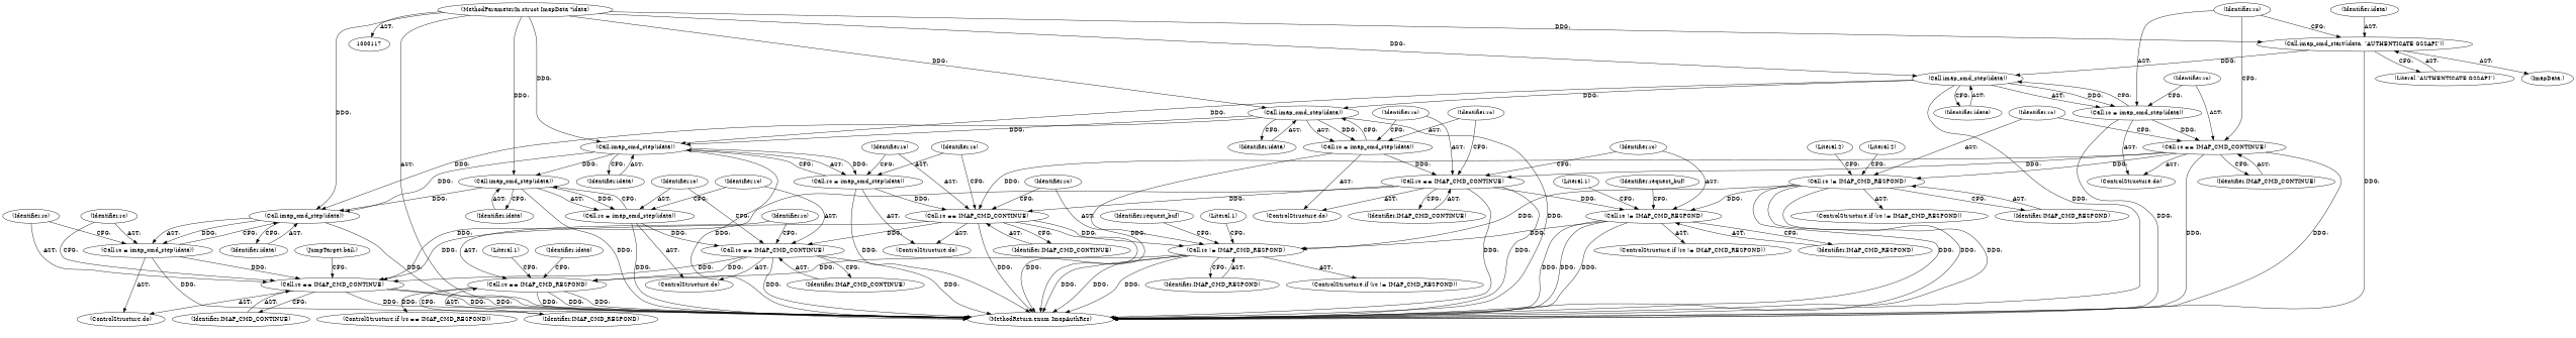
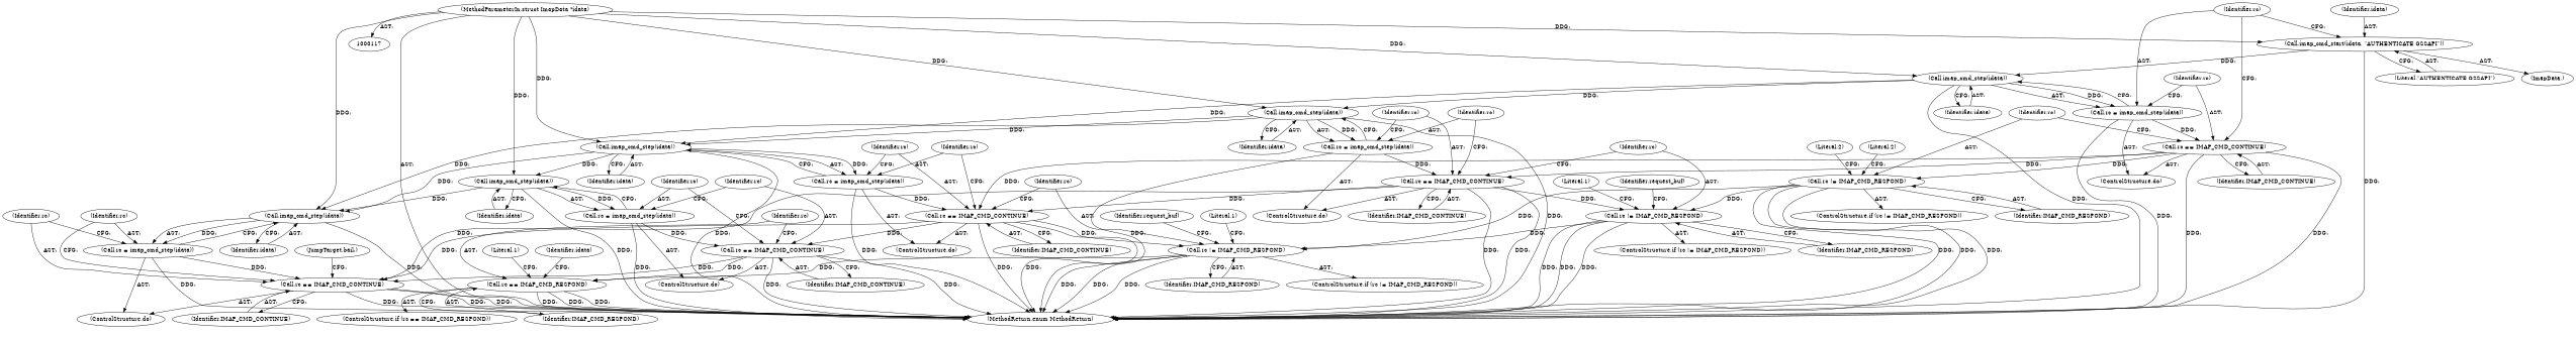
  digraph {
    n1 [label="(Call,imap_cmd_start(idata, \"AUTHENTICATE GSSAPI\"))"]
    n2 [label="(Call,imap_cmd_step(idata))"]
    n3 [label="(Literal,\"AUTHENTICATE GSSAPI\")"]
    n4 [label="(ImapData,)"]
-   n5 [label="(MethodReturn,enum ImapAuthRes)"]
+   n5 [label="(MethodReturn,enum MethodReturn)"]
    n6 [label="(Call,imap_cmd_step(idata))"]
    n7 [label="(Call,imap_cmd_step(idata))"]
    n8 [label="(Call,rc = imap_cmd_step(idata))"]
    n9 [label="(Identifier,idata)"]
    n10 [label="(MethodParameterIn,struct ImapData *idata)"]
    n11 [label="(Call,imap_cmd_step(idata))"]
    n12 [label="(Call,imap_cmd_step(idata))"]
    1000117
    n14 [label="(Call,rc = imap_cmd_step(idata))"]
    n15 [label="(Identifier,idata)"]
    n16 [label="(Call,rc = imap_cmd_step(idata))"]
    n17 [label="(Identifier,idata)"]
    n18 [label="(Call,rc = imap_cmd_step(idata))"]
    n19 [label="(Identifier,idata)"]
    n20 [label="(Call,rc = imap_cmd_step(idata))"]
    n21 [label="(Identifier,idata)"]
    n22 [label="(Call,rc == IMAP_CMD_CONTINUE)"]
    n23 [label="(ControlStructure,do)"]
    n24 [label="(Call,rc != IMAP_CMD_RESPOND)"]
    n25 [label="(Call,rc == IMAP_CMD_CONTINUE)"]
    n26 [label="(Call,rc == IMAP_CMD_CONTINUE)"]
    n27 [label="(Identifier,IMAP_CMD_CONTINUE)"]
    n28 [label="(Call,rc != IMAP_CMD_RESPOND)"]
    n29 [label="(Call,rc != IMAP_CMD_RESPOND)"]
    n30 [label="(ControlStructure,if (rc != IMAP_CMD_RESPOND))"]
    n31 [label="(Identifier,IMAP_CMD_RESPOND)"]
    n32 [label="(Call,rc == IMAP_CMD_CONTINUE)"]
    n33 [label="(ControlStructure,do)"]
    n34 [label="(Identifier,IMAP_CMD_CONTINUE)"]
    n35 [label="(Call,rc == IMAP_CMD_CONTINUE)"]
    n36 [label="(ControlStructure,do)"]
    n37 [label="(Identifier,IMAP_CMD_CONTINUE)"]
    n38 [label="(Identifier,IMAP_CMD_RESPOND)"]
    n39 [label="(ControlStructure,if (rc != IMAP_CMD_RESPOND))"]
    n40 [label="(Call,rc == IMAP_CMD_RESPOND)"]
    n41 [label="(ControlStructure,if (rc != IMAP_CMD_RESPOND))"]
    n42 [label="(Identifier,IMAP_CMD_RESPOND)"]
    n43 [label="(ControlStructure,if (rc == IMAP_CMD_RESPOND))"]
    n44 [label="(Identifier,IMAP_CMD_RESPOND)"]
    n45 [label="(ControlStructure,do)"]
    n46 [label="(Identifier,IMAP_CMD_CONTINUE)"]
    n47 [label="(ControlStructure,do)"]
    n48 [label="(Identifier,IMAP_CMD_CONTINUE)"]
    n49 [label="(Identifier,rc)"]
    n50 [label="(Identifier,idata)"]
    n51 [label="(Identifier,rc)"]
    n52 [label="(Literal,1)"]
    n53 [label="(Identifier,rc)"]
    n54 [label="(JumpTarget,bail:)"]
    n55 [label="(Identifier,request_buf)"]
    n56 [label="(Identifier,rc)"]
    n57 [label="(Identifier,rc)"]
    n58 [label="(Identifier,rc)"]
    n59 [label="(Identifier,rc)"]
    n60 [label="(Identifier,request_buf)"]
    n61 [label="(Identifier,rc)"]
    n62 [label="(Literal,1)"]
    n63 [label="(Identifier,idata)"]
    n64 [label="(Identifier,rc)"]
    n65 [label="(Literal,2)"]
    n66 [label="(Literal,2)"]
    n67 [label="(Identifier,rc)"]
    n68 [label="(Identifier,rc)"]
    n69 [label="(Identifier,rc)"]
    n70 [label="(Identifier,rc)"]
    n71 [label="(Literal,1)"]
    n72 [label="(Identifier,rc)"]
    n1 -> n2 [label="DDG: "]
    n1 -> n3 [label="CFG: "]
    n1 -> n4 [label="AST: "]
    n1 -> n5 [label="DDG: "]
    n2 -> n5 [label="DDG: "]
    n2 -> n6 [label="DDG: "]
    n2 -> n7 [label="DDG: "]
    n2 -> n8 [label="AST: "]
    n2 -> n8 [label="DDG: "]
    n2 -> n9 [label="CFG: "]
    n3 -> n1 [label="AST: "]
    n6 -> n5 [label="DDG: "]
    n6 -> n7 [label="DDG: "]
    n6 -> n12 [label="DDG: "]
    n6 -> n14 [label="AST: "]
    n6 -> n14 [label="DDG: "]
    n6 -> n15 [label="CFG: "]
    n7 -> n5 [label="DDG: "]
    n7 -> n11 [label="DDG: "]
    n7 -> n12 [label="DDG: "]
    n7 -> n16 [label="AST: "]
    n7 -> n16 [label="DDG: "]
    n7 -> n17 [label="CFG: "]
    n8 -> n2 [label="CFG: "]
    n8 -> n5 [label="DDG: "]
    n8 -> n22 [label="DDG: "]
    n8 -> n23 [label="AST: "]
    n9 -> n2 [label="AST: "]
    n10 -> n1 [label="DDG: "]
    n10 -> n2 [label="DDG: "]
    n10 -> n5 [label="AST: "]
    n10 -> n6 [label="DDG: "]
    n10 -> n7 [label="DDG: "]
    n10 -> n11 [label="DDG: "]
    n10 -> n12 [label="DDG: "]
    n10 -> 1000117 [label="AST: "]
    n11 -> n5 [label="DDG: "]
    n11 -> n12 [label="DDG: "]
    n11 -> n18 [label="AST: "]
    n11 -> n18 [label="DDG: "]
    n11 -> n19 [label="CFG: "]
    n12 -> n5 [label="DDG: "]
    n12 -> n20 [label="AST: "]
    n12 -> n20 [label="DDG: "]
    n12 -> n21 [label="CFG: "]
    n14 -> n5 [label="DDG: "]
    n14 -> n6 [label="CFG: "]
    n14 -> n25 [label="DDG: "]
    n14 -> n33 [label="AST: "]
    n15 -> n6 [label="AST: "]
    n16 -> n5 [label="DDG: "]
    n16 -> n7 [label="CFG: "]
    n16 -> n26 [label="DDG: "]
    n16 -> n36 [label="AST: "]
    n17 -> n7 [label="AST: "]
    n18 -> n5 [label="DDG: "]
    n18 -> n11 [label="CFG: "]
    n18 -> n35 [label="DDG: "]
    n18 -> n47 [label="AST: "]
    n19 -> n11 [label="AST: "]
    n20 -> n5 [label="DDG: "]
    n20 -> n12 [label="CFG: "]
    n20 -> n32 [label="DDG: "]
    n20 -> n45 [label="AST: "]
    n21 -> n12 [label="AST: "]
    n22 -> n5 [label="DDG: "]
    n22 -> n5 [label="DDG: "]
    n22 -> n23 [label="AST: "]
    n22 -> n24 [label="DDG: "]
    n22 -> n25 [label="DDG: "]
    n22 -> n26 [label="DDG: "]
    n22 -> n27 [label="CFG: "]
    n24 -> n5 [label="DDG: "]
    n24 -> n5 [label="DDG: "]
    n24 -> n5 [label="DDG: "]
    n24 -> n28 [label="DDG: "]
    n24 -> n29 [label="DDG: "]
    n24 -> n30 [label="AST: "]
    n24 -> n31 [label="CFG: "]
    n25 -> n5 [label="DDG: "]
    n25 -> n5 [label="DDG: "]
    n25 -> n26 [label="DDG: "]
    n25 -> n28 [label="DDG: "]
    n25 -> n32 [label="DDG: "]
    n25 -> n33 [label="AST: "]
    n25 -> n34 [label="CFG: "]
    n26 -> n5 [label="DDG: "]
    n26 -> n5 [label="DDG: "]
    n26 -> n29 [label="DDG: "]
    n26 -> n32 [label="DDG: "]
    n26 -> n35 [label="DDG: "]
    n26 -> n36 [label="AST: "]
    n26 -> n37 [label="CFG: "]
    n27 -> n22 [label="AST: "]
    n28 -> n5 [label="DDG: "]
    n28 -> n5 [label="DDG: "]
    n28 -> n5 [label="DDG: "]
    n28 -> n29 [label="DDG: "]
    n28 -> n38 [label="CFG: "]
    n28 -> n39 [label="AST: "]
    n29 -> n5 [label="DDG: "]
    n29 -> n5 [label="DDG: "]
    n29 -> n5 [label="DDG: "]
    n29 -> n40 [label="DDG: "]
    n29 -> n41 [label="AST: "]
    n29 -> n42 [label="CFG: "]
    n31 -> n24 [label="AST: "]
    n32 -> n5 [label="DDG: "]
    n32 -> n5 [label="DDG: "]
    n32 -> n5 [label="DDG: "]
    n32 -> n45 [label="AST: "]
    n32 -> n46 [label="CFG: "]
    n34 -> n25 [label="AST: "]
    n35 -> n5 [label="DDG: "]
    n35 -> n5 [label="DDG: "]
    n35 -> n32 [label="DDG: "]
    n35 -> n40 [label="DDG: "]
    n35 -> n47 [label="AST: "]
    n35 -> n48 [label="CFG: "]
    n37 -> n26 [label="AST: "]
    n38 -> n28 [label="AST: "]
    n40 -> n5 [label="DDG: "]
    n40 -> n5 [label="DDG: "]
    n40 -> n5 [label="DDG: "]
-   n40 -> n43 [label="DDG: "]
+   n40 -> n43 [label="AST: "]
    n40 -> n44 [label="CFG: "]
    n42 -> n29 [label="AST: "]
    n44 -> n40 [label="AST: "]
    n46 -> n32 [label="AST: "]
    n48 -> n35 [label="AST: "]
    n49 -> n16 [label="AST: "]
    n49 -> n26 [label="CFG: "]
    n50 -> n1 [label="AST: "]
    n51 -> n1 [label="CFG: "]
    n51 -> n8 [label="AST: "]
    n51 -> n22 [label="CFG: "]
    n52 -> n29 [label="CFG: "]
    n53 -> n20 [label="AST: "]
    n53 -> n32 [label="CFG: "]
    n54 -> n32 [label="CFG: "]
    n55 -> n29 [label="CFG: "]
    n56 -> n26 [label="CFG: "]
    n56 -> n29 [label="AST: "]
    n57 -> n14 [label="AST: "]
    n57 -> n25 [label="CFG: "]
    n58 -> n18 [label="AST: "]
    n58 -> n35 [label="CFG: "]
    n59 -> n16 [label="CFG: "]
    n59 -> n26 [label="AST: "]
    n60 -> n28 [label="CFG: "]
    n61 -> n18 [label="CFG: "]
    n61 -> n35 [label="AST: "]
    n62 -> n28 [label="CFG: "]
    n63 -> n40 [label="CFG: "]
    n64 -> n20 [label="CFG: "]
    n64 -> n32 [label="AST: "]
    n65 -> n24 [label="CFG: "]
    n66 -> n24 [label="CFG: "]
    n67 -> n35 [label="CFG: "]
    n67 -> n40 [label="AST: "]
    n68 -> n25 [label="CFG: "]
    n68 -> n28 [label="AST: "]
    n69 -> n8 [label="CFG: "]
    n69 -> n22 [label="AST: "]
    n70 -> n14 [label="CFG: "]
    n70 -> n25 [label="AST: "]
    n71 -> n40 [label="CFG: "]
    n72 -> n22 [label="CFG: "]
    n72 -> n24 [label="AST: "]
  }
